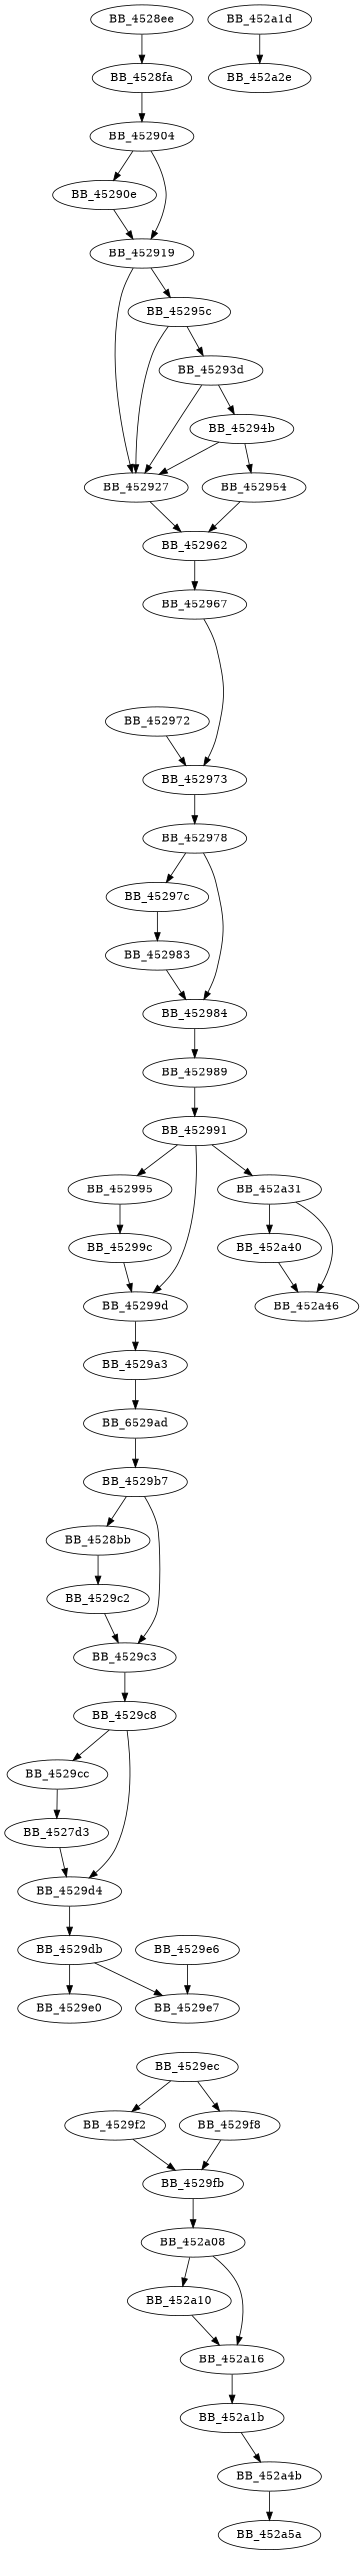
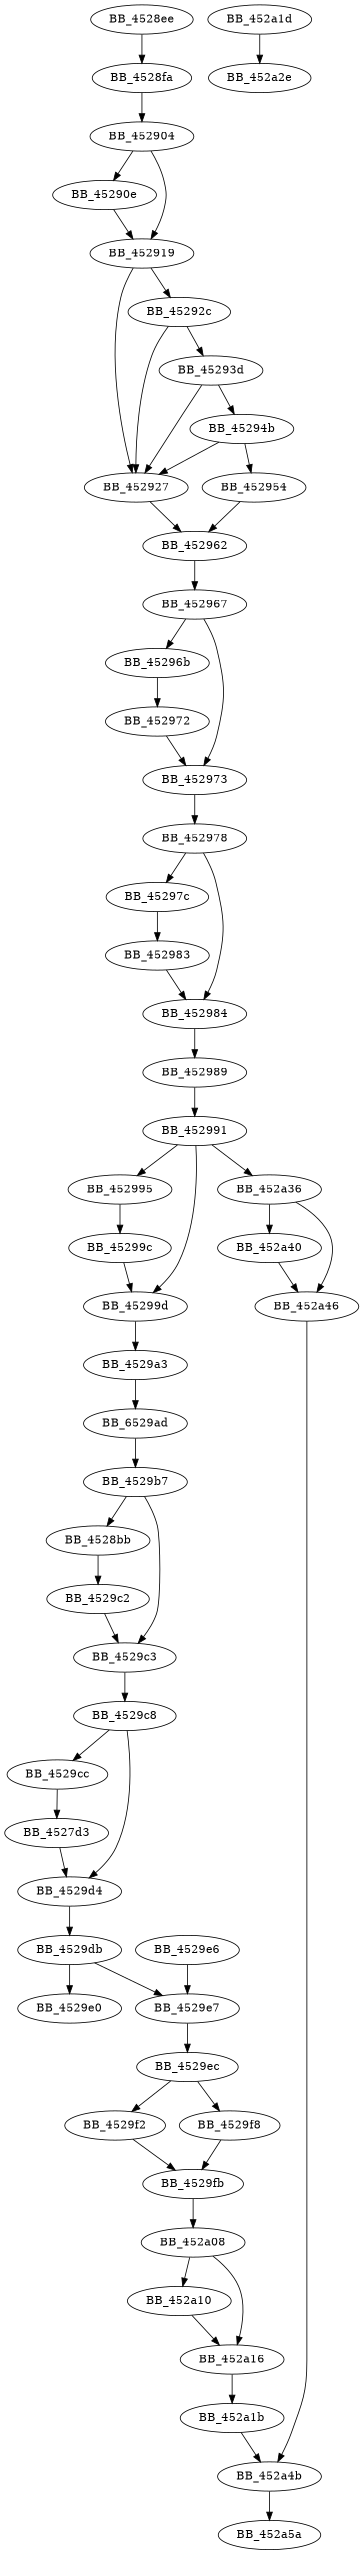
  digraph {
    BB_4528ee
    BB_4528fa
    BB_452904
    BB_45290e
    BB_452919
    BB_452927
-   BB_45292c [label=BB_45295c]
+   BB_45292c
    BB_452962
    BB_45293d
    BB_452967
    BB_45294b
+   BB_45296b
    BB_452973
    BB_452954
    BB_452972
    BB_452978
    BB_45297c
    BB_452984
    BB_452983
    BB_452989
    BB_452991
    BB_452995
    BB_45299d
-   BB_452a31
+   BB_452a31 [label=BB_452a36]
    BB_45299c
    BB_4529a3
    BB_452a40
    BB_452a46
    n29 [label=BB_6529ad]
    BB_452a4b
    BB_4529b7
    n32 [label=BB_4528bb]
    BB_4529c3
    BB_4529c2
    BB_4529c8
    BB_4529cc
    BB_4529d4
    n38 [label=BB_4527d3]
    BB_4529db
    BB_4529e0
    BB_4529e7
    BB_4529ec
    BB_4529e6
    BB_4529f2
    BB_4529f8
    BB_4529fb
    BB_452a08
    BB_452a10
    BB_452a16
    BB_452a1b
    BB_452a5a
    BB_452a1d
    BB_452a2e
    BB_4528ee -> BB_4528fa
    BB_4528fa -> BB_452904
    BB_452904 -> BB_45290e
    BB_452904 -> BB_452919
    BB_45290e -> BB_452919
    BB_452919 -> BB_452927
    BB_452919 -> BB_45292c
    BB_452927 -> BB_452962
    BB_45292c -> BB_452927
    BB_45292c -> BB_45293d
    BB_452962 -> BB_452967
    BB_45293d -> BB_452927
    BB_45293d -> BB_45294b
+   BB_452967 -> BB_45296b
    BB_452967 -> BB_452973
    BB_45294b -> BB_452927
    BB_45294b -> BB_452954
+   BB_45296b -> BB_452972
    BB_452973 -> BB_452978
    BB_452954 -> BB_452962
    BB_452972 -> BB_452973
    BB_452978 -> BB_45297c
    BB_452978 -> BB_452984
    BB_45297c -> BB_452983
    BB_452984 -> BB_452989
    BB_452983 -> BB_452984
    BB_452989 -> BB_452991
    BB_452991 -> BB_452995
    BB_452991 -> BB_45299d
    BB_452991 -> BB_452a31
    BB_452995 -> BB_45299c
    BB_45299d -> BB_4529a3
    BB_452a31 -> BB_452a40
    BB_452a31 -> BB_452a46
    BB_45299c -> BB_45299d
    BB_4529a3 -> n29
    BB_452a40 -> BB_452a46
+   BB_452a46 -> BB_452a4b
    n29 -> BB_4529b7
    BB_452a4b -> BB_452a5a
    BB_4529b7 -> n32
    BB_4529b7 -> BB_4529c3
    n32 -> BB_4529c2
    BB_4529c3 -> BB_4529c8
    BB_4529c2 -> BB_4529c3
    BB_4529c8 -> BB_4529cc
    BB_4529c8 -> BB_4529d4
    BB_4529cc -> n38
    BB_4529d4 -> BB_4529db
    n38 -> BB_4529d4
    BB_4529db -> BB_4529e0
    BB_4529db -> BB_4529e7
+   BB_4529e7 -> BB_4529ec
    BB_4529ec -> BB_4529f2
    BB_4529ec -> BB_4529f8
    BB_4529e6 -> BB_4529e7
    BB_4529f2 -> BB_4529fb
    BB_4529f8 -> BB_4529fb
    BB_4529fb -> BB_452a08
    BB_452a08 -> BB_452a10
    BB_452a08 -> BB_452a16
    BB_452a10 -> BB_452a16
    BB_452a16 -> BB_452a1b
    BB_452a1b -> BB_452a4b
    BB_452a1d -> BB_452a2e
  }
